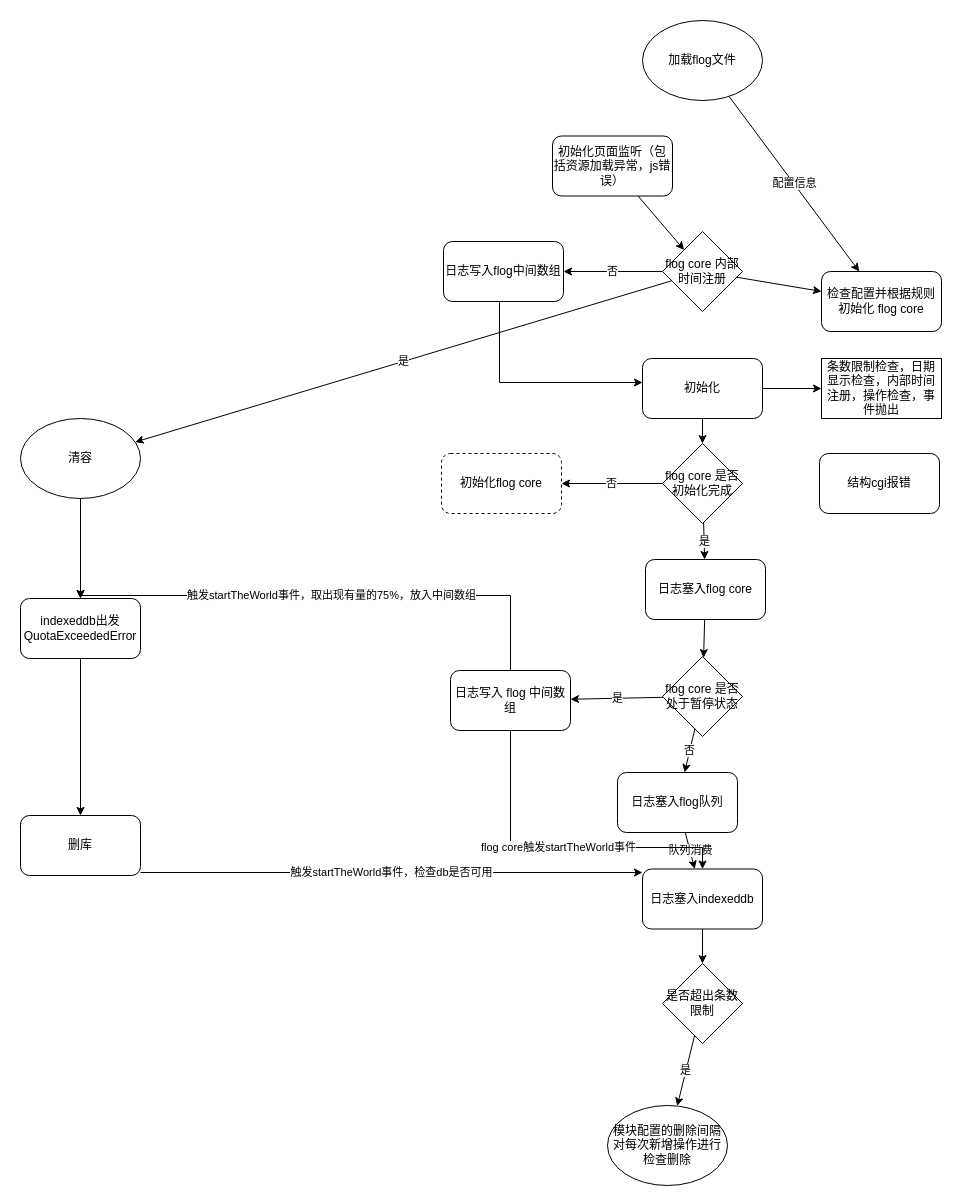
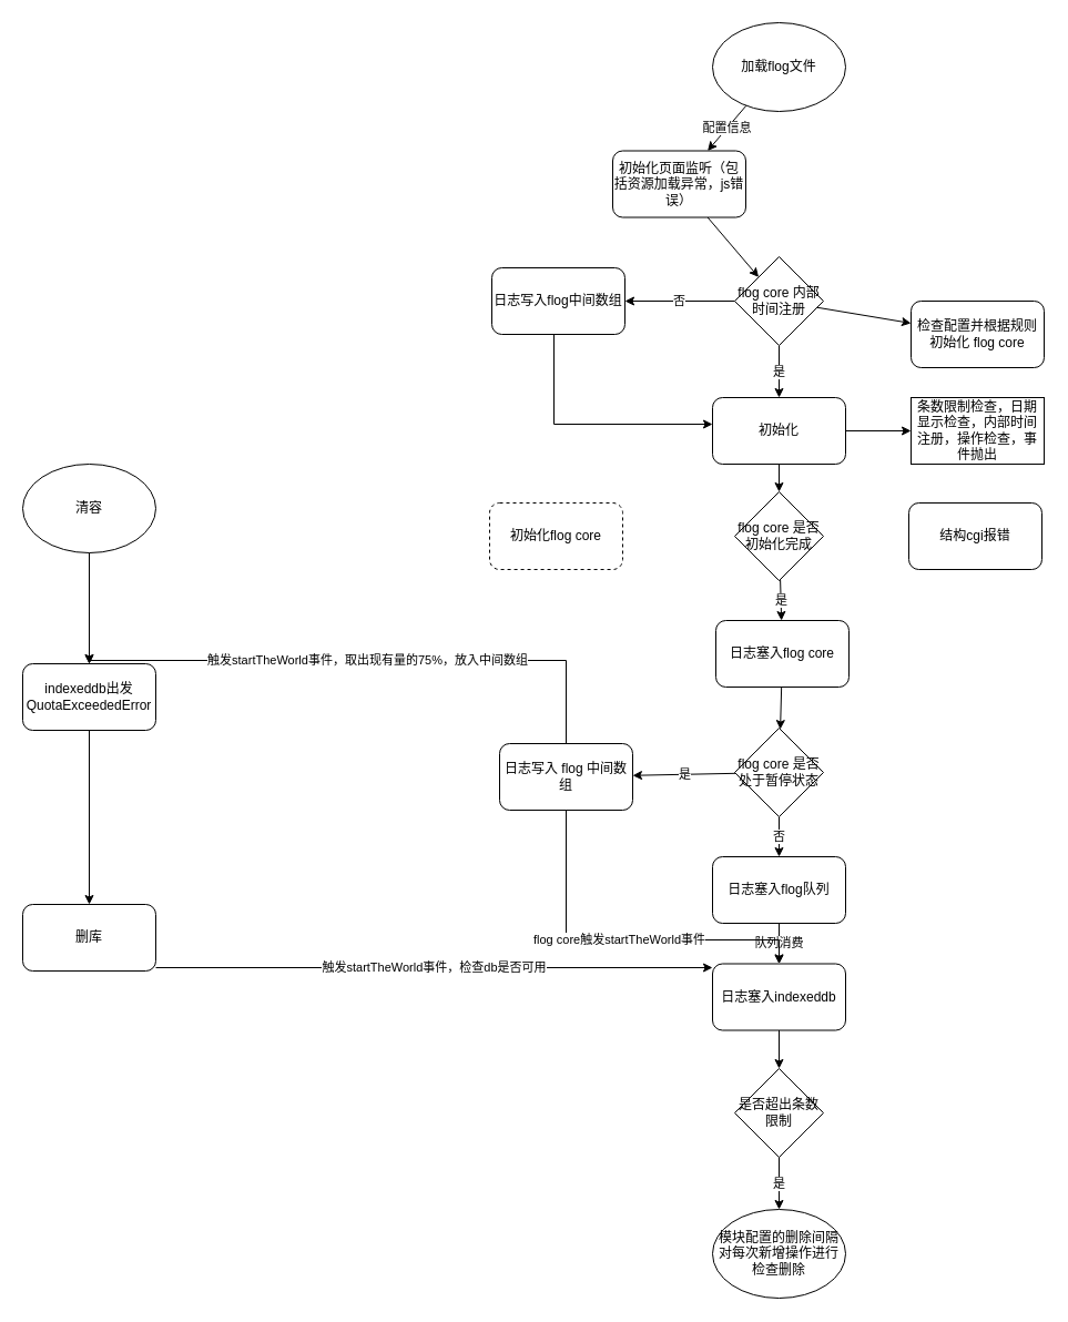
  <mxCell id="0" />
  <mxCell id="1" parent="0" />
  <mxCell id="2" value="加载flog文件" style="ellipse;whiteSpace=wrap;html=1;" vertex="1" parent="1"><mxGeometry x="642" y="20" width="120" height="80" as="geometry" /></mxCell>
  <mxCell id="3" value="初始化页面监听（包括资源加载异常，js错误）" style="rounded=1;whiteSpace=wrap;html=1;" vertex="1" parent="1"><mxGeometry x="552" y="135.5" width="120" height="60" as="geometry" /></mxCell>
- <mxCell id="4" value="配置信息" style="endArrow=classic;html=1;rounded=0;" edge="1" parent="1" source="2" target="7"><mxGeometry width="50" height="50" relative="1" as="geometry"><mxPoint x="491" y="255" as="sourcePoint" /><mxPoint x="541" y="205" as="targetPoint" /></mxGeometry></mxCell>
+ <mxCell id="4" value="配置信息" style="endArrow=classic;html=1;rounded=0;" edge="1" parent="1" source="2" target="3"><mxGeometry width="50" height="50" relative="1" as="geometry"><mxPoint x="491" y="255" as="sourcePoint" /><mxPoint x="541" y="205" as="targetPoint" /></mxGeometry></mxCell>
  <mxCell id="5" value="flog core 内部时间注册" style="rhombus;whiteSpace=wrap;html=1;" vertex="1" parent="1"><mxGeometry x="662" y="231" width="80" height="80" as="geometry" /></mxCell>
  <mxCell id="6" value="" style="endArrow=classic;html=1;rounded=0;" edge="1" parent="1" source="3" target="5"><mxGeometry width="50" height="50" relative="1" as="geometry"><mxPoint x="1064" y="255.5" as="sourcePoint" /><mxPoint x="1114" y="205.5" as="targetPoint" /></mxGeometry></mxCell>
  <mxCell id="7" value="检查配置并根据规则初始化 flog core" style="rounded=1;whiteSpace=wrap;html=1;" vertex="1" parent="1"><mxGeometry x="821" y="271" width="120" height="60" as="geometry" /></mxCell>
  <mxCell id="8" value="" style="endArrow=classic;html=1;rounded=0;" edge="1" parent="1" source="5" target="7"><mxGeometry width="50" height="50" relative="1" as="geometry"><mxPoint x="1058" y="235" as="sourcePoint" /><mxPoint x="1108" y="185" as="targetPoint" /></mxGeometry></mxCell>
  <mxCell id="9" value="日志写入flog中间数组" style="rounded=1;whiteSpace=wrap;html=1;" vertex="1" parent="1"><mxGeometry x="443" y="241" width="120" height="60" as="geometry" /></mxCell>
  <mxCell id="10" value="否" style="endArrow=classic;rounded=0;html=1;labelBorderColor=none;" edge="1" parent="1"><mxGeometry width="50" height="50" relative="1" as="geometry"><mxPoint x="662" y="271" as="sourcePoint" /><mxPoint x="563" y="271" as="targetPoint" /></mxGeometry></mxCell>
  <mxCell id="11" value="初始化" style="rounded=1;whiteSpace=wrap;html=1;" vertex="1" parent="1"><mxGeometry x="642" y="358" width="120" height="60" as="geometry" /></mxCell>
- <mxCell id="12" value="是" style="endArrow=classic;html=1;rounded=0;labelBorderColor=none;" edge="1" parent="1" source="5" target="35"><mxGeometry width="50" height="50" relative="1" as="geometry"><mxPoint x="1064" y="174" as="sourcePoint" /><mxPoint x="1114" y="124" as="targetPoint" /></mxGeometry></mxCell>
+ <mxCell id="12" value="是" style="endArrow=classic;html=1;rounded=0;labelBorderColor=none;" edge="1" parent="1" source="5" target="11"><mxGeometry width="50" height="50" relative="1" as="geometry"><mxPoint x="1064" y="174" as="sourcePoint" /><mxPoint x="1114" y="124" as="targetPoint" /></mxGeometry></mxCell>
  <mxCell id="13" value="" style="edgeStyle=elbowEdgeStyle;elbow=vertical;endArrow=classic;html=1;rounded=0;labelBorderColor=none;" edge="1" parent="1" source="9" target="11"><mxGeometry width="50" height="50" relative="1" as="geometry"><mxPoint x="499" y="297" as="sourcePoint" /><mxPoint x="1114" y="424" as="targetPoint" /><Array as="points"><mxPoint x="499" y="382" /></Array></mxGeometry></mxCell>
  <mxCell id="14" value="条数限制检查，日期显示检查，内部时间注册，操作检查，事件抛出" style="whiteSpace=wrap;html=1;rounded=0;" vertex="1" parent="1"><mxGeometry x="821" y="358" width="120" height="60" as="geometry" /></mxCell>
  <mxCell id="15" value="" style="endArrow=classic;html=1;rounded=0;labelBorderColor=none;" edge="1" parent="1" source="11" target="14"><mxGeometry width="50" height="50" relative="1" as="geometry"><mxPoint x="1064" y="452" as="sourcePoint" /><mxPoint x="1114" y="402" as="targetPoint" /></mxGeometry></mxCell>
- <mxCell id="16" value="否" style="edgeStyle=orthogonalEdgeStyle;rounded=0;orthogonalLoop=1;jettySize=auto;html=1;labelBorderColor=none;" edge="1" parent="1" source="17" target="41"><mxGeometry relative="1" as="geometry" /></mxCell>
  <mxCell id="17" value="flog core 是否初始化完成" style="rhombus;whiteSpace=wrap;html=1;" vertex="1" parent="1"><mxGeometry x="662" y="443" width="80" height="80" as="geometry" /></mxCell>
  <mxCell id="18" value="" style="endArrow=classic;html=1;rounded=0;labelBorderColor=none;" edge="1" parent="1" source="11" target="17"><mxGeometry width="50" height="50" relative="1" as="geometry"><mxPoint x="1064" y="452" as="sourcePoint" /><mxPoint x="1114" y="402" as="targetPoint" /></mxGeometry></mxCell>
  <mxCell id="19" value="结构cgi报错" style="rounded=1;whiteSpace=wrap;html=1;" vertex="1" parent="1"><mxGeometry x="819" y="453" width="120" height="60" as="geometry" /></mxCell>
  <mxCell id="20" value="是" style="endArrow=classic;html=1;rounded=0;labelBorderColor=none;" edge="1" parent="1" source="17" target="21"><mxGeometry width="50" height="50" relative="1" as="geometry"><mxPoint x="1064" y="452" as="sourcePoint" /><mxPoint x="1114" y="402" as="targetPoint" /></mxGeometry></mxCell>
  <mxCell id="21" value="日志塞入flog core" style="rounded=1;whiteSpace=wrap;html=1;" vertex="1" parent="1"><mxGeometry x="645" y="559" width="120" height="60" as="geometry" /></mxCell>
  <mxCell id="22" value="flog core 是否处于暂停状态" style="rhombus;whiteSpace=wrap;html=1;" vertex="1" parent="1"><mxGeometry x="662" y="656" width="80" height="80" as="geometry" /></mxCell>
  <mxCell id="23" value="" style="endArrow=classic;html=1;rounded=0;labelBorderColor=none;" edge="1" parent="1" source="21" target="22"><mxGeometry width="50" height="50" relative="1" as="geometry"><mxPoint x="1064" y="452" as="sourcePoint" /><mxPoint x="1114" y="402" as="targetPoint" /></mxGeometry></mxCell>
- <mxCell id="24" value="日志塞入flog队列" style="rounded=1;whiteSpace=wrap;html=1;" vertex="1" parent="1"><mxGeometry x="617" y="772" width="120" height="60" as="geometry" /></mxCell>
+ <mxCell id="24" value="日志塞入flog队列" style="rounded=1;whiteSpace=wrap;html=1;" vertex="1" parent="1"><mxGeometry x="642" y="772" width="120" height="60" as="geometry" /></mxCell>
  <mxCell id="25" value="日志塞入indexeddb" style="rounded=1;whiteSpace=wrap;html=1;" vertex="1" parent="1"><mxGeometry x="642" y="868.5" width="120" height="60" as="geometry" /></mxCell>
  <mxCell id="26" value="否" style="endArrow=classic;html=1;rounded=0;labelBorderColor=none;" edge="1" parent="1" source="22" target="24"><mxGeometry width="50" height="50" relative="1" as="geometry"><mxPoint x="1064" y="752" as="sourcePoint" /><mxPoint x="1114" y="702" as="targetPoint" /></mxGeometry></mxCell>
  <mxCell id="27" value="队列消费" style="endArrow=classic;html=1;rounded=0;labelBorderColor=none;" edge="1" parent="1" source="24" target="25"><mxGeometry width="50" height="50" relative="1" as="geometry"><mxPoint x="1064" y="752" as="sourcePoint" /><mxPoint x="1114" y="702" as="targetPoint" /></mxGeometry></mxCell>
  <mxCell id="28" value="是否超出条数限制" style="rhombus;whiteSpace=wrap;html=1;" vertex="1" parent="1"><mxGeometry x="662" y="963" width="80" height="80" as="geometry" /></mxCell>
  <mxCell id="29" value="" style="endArrow=classic;html=1;rounded=0;labelBorderColor=none;" edge="1" parent="1" source="25" target="28"><mxGeometry width="50" height="50" relative="1" as="geometry"><mxPoint x="1064" y="852" as="sourcePoint" /><mxPoint x="1114" y="802" as="targetPoint" /></mxGeometry></mxCell>
- <mxCell id="30" value="模块配置的删除间隔对每次新增操作进行检查删除" style="ellipse;whiteSpace=wrap;html=1;" vertex="1" parent="1"><mxGeometry x="607" y="1105" width="120" height="80" as="geometry" /></mxCell>
+ <mxCell id="30" value="模块配置的删除间隔对每次新增操作进行检查删除" style="ellipse;whiteSpace=wrap;html=1;" vertex="1" parent="1"><mxGeometry x="642" y="1090" width="120" height="80" as="geometry" /></mxCell>
  <mxCell id="31" value="是" style="endArrow=classic;html=1;rounded=0;labelBorderColor=none;" edge="1" parent="1" source="28" target="30"><mxGeometry width="50" height="50" relative="1" as="geometry"><mxPoint x="661" y="1033" as="sourcePoint" /><mxPoint x="1011" y="921" as="targetPoint" /></mxGeometry></mxCell>
  <mxCell id="32" value="&lt;span style=&quot;color: rgb(0, 0, 0); font-family: Helvetica; font-size: 11px; font-style: normal; font-variant-ligatures: normal; font-variant-caps: normal; font-weight: 400; letter-spacing: normal; orphans: 2; text-align: center; text-indent: 0px; text-transform: none; widows: 2; word-spacing: 0px; -webkit-text-stroke-width: 0px; background-color: rgb(255, 255, 255); text-decoration-thickness: initial; text-decoration-style: initial; text-decoration-color: initial; float: none; display: inline !important;&quot;&gt;触发startTheWorld事件，取出现有量的75%，放入中间数组&lt;/span&gt;&lt;br&gt;" style="edgeStyle=orthogonalEdgeStyle;rounded=0;orthogonalLoop=1;jettySize=auto;html=1;labelBorderColor=none;" edge="1" parent="1" source="33" target="34"><mxGeometry relative="1" as="geometry"><Array as="points"><mxPoint x="510" y="595" /></Array></mxGeometry></mxCell>
  <mxCell id="33" value="日志写入 flog 中间数组" style="rounded=1;whiteSpace=wrap;html=1;" vertex="1" parent="1"><mxGeometry x="450" y="670" width="120" height="60" as="geometry" /></mxCell>
  <mxCell id="34" value="indexeddb出发 QuotaExceededError" style="rounded=1;whiteSpace=wrap;html=1;" vertex="1" parent="1"><mxGeometry x="20" y="598" width="120" height="60" as="geometry" /></mxCell>
  <mxCell id="35" value="清容" style="ellipse;whiteSpace=wrap;html=1;" vertex="1" parent="1"><mxGeometry x="20" y="418" width="120" height="80" as="geometry" /></mxCell>
  <mxCell id="36" value="" style="endArrow=classic;html=1;rounded=0;labelBorderColor=none;" edge="1" parent="1" source="35" target="34"><mxGeometry width="50" height="50" relative="1" as="geometry"><mxPoint x="858" y="821" as="sourcePoint" /><mxPoint x="908" y="771" as="targetPoint" /></mxGeometry></mxCell>
  <mxCell id="37" value="删库" style="rounded=1;whiteSpace=wrap;html=1;" vertex="1" parent="1"><mxGeometry x="20" y="815" width="120" height="60" as="geometry" /></mxCell>
  <mxCell id="38" value="触发startTheWorld事件，检查db是否可用" style="edgeStyle=elbowEdgeStyle;elbow=vertical;endArrow=classic;html=1;rounded=0;labelBorderColor=none;" edge="1" parent="1" source="37" target="25"><mxGeometry width="50" height="50" relative="1" as="geometry"><mxPoint x="470" y="893" as="sourcePoint" /><mxPoint x="994" y="769" as="targetPoint" /></mxGeometry></mxCell>
  <mxCell id="39" value="" style="endArrow=classic;html=1;rounded=0;labelBorderColor=none;" edge="1" parent="1" source="34" target="37"><mxGeometry width="50" height="50" relative="1" as="geometry"><mxPoint x="858" y="821" as="sourcePoint" /><mxPoint x="908" y="771" as="targetPoint" /></mxGeometry></mxCell>
  <mxCell id="40" value="是" style="endArrow=classic;html=1;rounded=0;labelBorderColor=none;" edge="1" parent="1" source="22" target="33"><mxGeometry width="50" height="50" relative="1" as="geometry"><mxPoint x="943" y="819" as="sourcePoint" /><mxPoint x="993" y="769" as="targetPoint" /></mxGeometry></mxCell>
  <mxCell id="41" value="初始化flog core" style="rounded=1;whiteSpace=wrap;html=1;dashed=1;" vertex="1" parent="1"><mxGeometry x="441" y="453" width="120" height="60" as="geometry" /></mxCell>
  <mxCell id="42" value="flog core触发startTheWorld事件" style="edgeStyle=elbowEdgeStyle;elbow=vertical;endArrow=classic;html=1;rounded=0;labelBorderColor=none;" edge="1" parent="1" source="33" target="25"><mxGeometry width="50" height="50" relative="1" as="geometry"><mxPoint x="914" y="790" as="sourcePoint" /><mxPoint x="584" y="928" as="targetPoint" /><Array as="points"><mxPoint x="510" y="847" /></Array></mxGeometry></mxCell>
